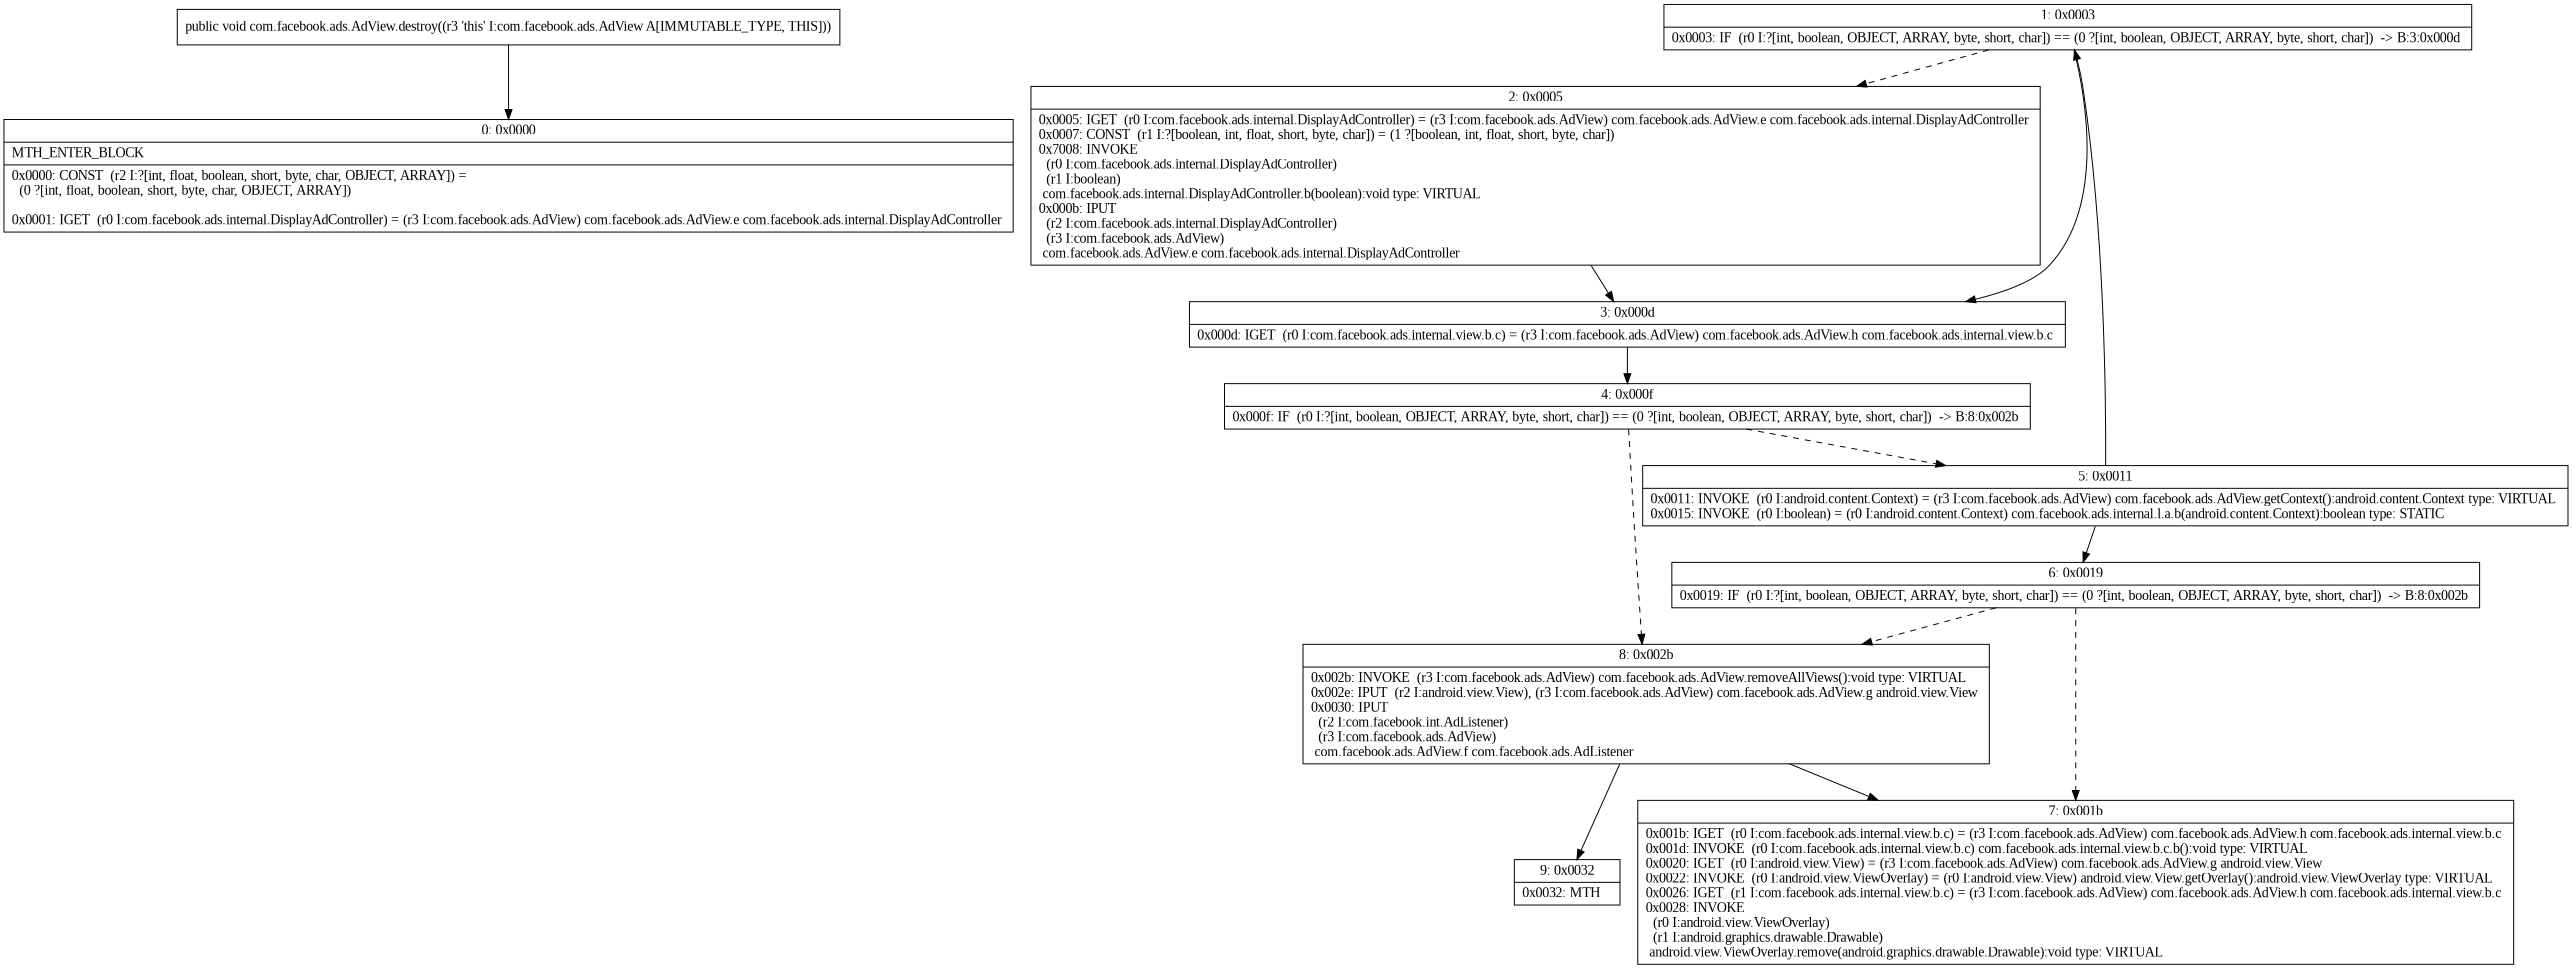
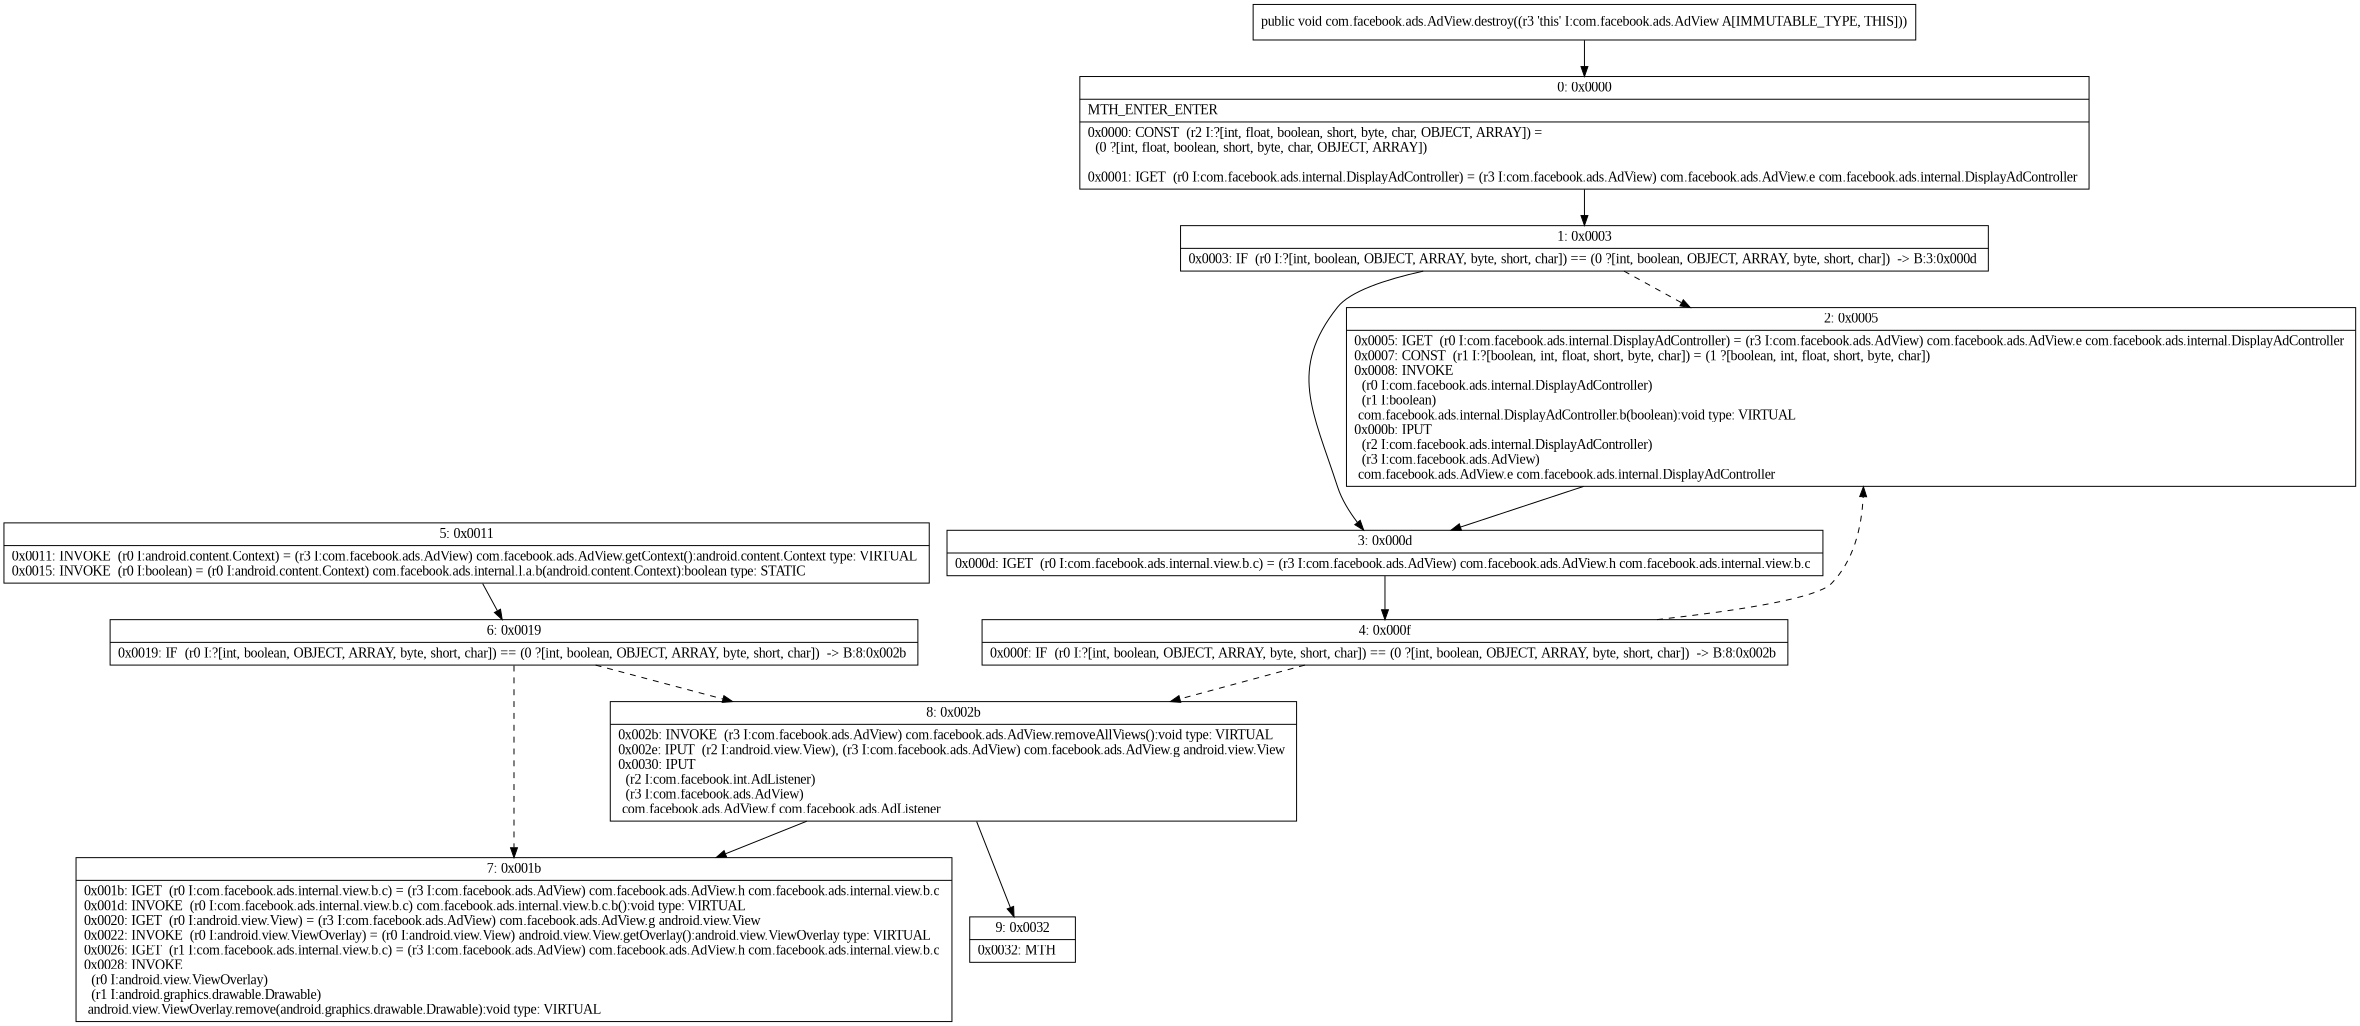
  digraph {
    fontname="Liberation Serif"
    node [fontname="Liberation Serif" shape=record]
    edge [fontname="Liberation Serif"]
-   n1 [label="{0\:\ 0x0000|MTH_ENTER_BLOCK\l|0x0000: CONST  (r2 I:?[int, float, boolean, short, byte, char, OBJECT, ARRAY]) = \l  (0 ?[int, float, boolean, short, byte, char, OBJECT, ARRAY])\l \l0x0001: IGET  (r0 I:com.facebook.ads.internal.DisplayAdController) = (r3 I:com.facebook.ads.AdView) com.facebook.ads.AdView.e com.facebook.ads.internal.DisplayAdController \l}"]
+   n1 [label="{0\:\ 0x0000|MTH_ENTER_ENTER\l|0x0000: CONST  (r2 I:?[int, float, boolean, short, byte, char, OBJECT, ARRAY]) = \l  (0 ?[int, float, boolean, short, byte, char, OBJECT, ARRAY])\l \l0x0001: IGET  (r0 I:com.facebook.ads.internal.DisplayAdController) = (r3 I:com.facebook.ads.AdView) com.facebook.ads.AdView.e com.facebook.ads.internal.DisplayAdController \l}"]
    n2 [label="{1\:\ 0x0003|0x0003: IF  (r0 I:?[int, boolean, OBJECT, ARRAY, byte, short, char]) == (0 ?[int, boolean, OBJECT, ARRAY, byte, short, char])  \-\> B:3:0x000d \l}"]
-   n3 [label="{2\:\ 0x0005|0x0005: IGET  (r0 I:com.facebook.ads.internal.DisplayAdController) = (r3 I:com.facebook.ads.AdView) com.facebook.ads.AdView.e com.facebook.ads.internal.DisplayAdController \l0x0007: CONST  (r1 I:?[boolean, int, float, short, byte, char]) = (1 ?[boolean, int, float, short, byte, char]) \l0x7008: INVOKE  \l  (r0 I:com.facebook.ads.internal.DisplayAdController)\l  (r1 I:boolean)\l com.facebook.ads.internal.DisplayAdController.b(boolean):void type: VIRTUAL \l0x000b: IPUT  \l  (r2 I:com.facebook.ads.internal.DisplayAdController)\l  (r3 I:com.facebook.ads.AdView)\l com.facebook.ads.AdView.e com.facebook.ads.internal.DisplayAdController \l}"]
+   n3 [label="{2\:\ 0x0005|0x0005: IGET  (r0 I:com.facebook.ads.internal.DisplayAdController) = (r3 I:com.facebook.ads.AdView) com.facebook.ads.AdView.e com.facebook.ads.internal.DisplayAdController \l0x0007: CONST  (r1 I:?[boolean, int, float, short, byte, char]) = (1 ?[boolean, int, float, short, byte, char]) \l0x0008: INVOKE  \l  (r0 I:com.facebook.ads.internal.DisplayAdController)\l  (r1 I:boolean)\l com.facebook.ads.internal.DisplayAdController.b(boolean):void type: VIRTUAL \l0x000b: IPUT  \l  (r2 I:com.facebook.ads.internal.DisplayAdController)\l  (r3 I:com.facebook.ads.AdView)\l com.facebook.ads.AdView.e com.facebook.ads.internal.DisplayAdController \l}"]
    n4 [label="{3\:\ 0x000d|0x000d: IGET  (r0 I:com.facebook.ads.internal.view.b.c) = (r3 I:com.facebook.ads.AdView) com.facebook.ads.AdView.h com.facebook.ads.internal.view.b.c \l}"]
    n5 [label="{4\:\ 0x000f|0x000f: IF  (r0 I:?[int, boolean, OBJECT, ARRAY, byte, short, char]) == (0 ?[int, boolean, OBJECT, ARRAY, byte, short, char])  \-\> B:8:0x002b \l}"]
    n6 [label="{5\:\ 0x0011|0x0011: INVOKE  (r0 I:android.content.Context) = (r3 I:com.facebook.ads.AdView) com.facebook.ads.AdView.getContext():android.content.Context type: VIRTUAL \l0x0015: INVOKE  (r0 I:boolean) = (r0 I:android.content.Context) com.facebook.ads.internal.l.a.b(android.content.Context):boolean type: STATIC \l}"]
    n7 [label="{8\:\ 0x002b|0x002b: INVOKE  (r3 I:com.facebook.ads.AdView) com.facebook.ads.AdView.removeAllViews():void type: VIRTUAL \l0x002e: IPUT  (r2 I:android.view.View), (r3 I:com.facebook.ads.AdView) com.facebook.ads.AdView.g android.view.View \l0x0030: IPUT  \l  (r2 I:com.facebook.int.AdListener)\l  (r3 I:com.facebook.ads.AdView)\l com.facebook.ads.AdView.f com.facebook.ads.AdListener \l}"]
    n8 [label="{6\:\ 0x0019|0x0019: IF  (r0 I:?[int, boolean, OBJECT, ARRAY, byte, short, char]) == (0 ?[int, boolean, OBJECT, ARRAY, byte, short, char])  \-\> B:8:0x002b \l}"]
    n9 [label="{7\:\ 0x001b|0x001b: IGET  (r0 I:com.facebook.ads.internal.view.b.c) = (r3 I:com.facebook.ads.AdView) com.facebook.ads.AdView.h com.facebook.ads.internal.view.b.c \l0x001d: INVOKE  (r0 I:com.facebook.ads.internal.view.b.c) com.facebook.ads.internal.view.b.c.b():void type: VIRTUAL \l0x0020: IGET  (r0 I:android.view.View) = (r3 I:com.facebook.ads.AdView) com.facebook.ads.AdView.g android.view.View \l0x0022: INVOKE  (r0 I:android.view.ViewOverlay) = (r0 I:android.view.View) android.view.View.getOverlay():android.view.ViewOverlay type: VIRTUAL \l0x0026: IGET  (r1 I:com.facebook.ads.internal.view.b.c) = (r3 I:com.facebook.ads.AdView) com.facebook.ads.AdView.h com.facebook.ads.internal.view.b.c \l0x0028: INVOKE  \l  (r0 I:android.view.ViewOverlay)\l  (r1 I:android.graphics.drawable.Drawable)\l android.view.ViewOverlay.remove(android.graphics.drawable.Drawable):void type: VIRTUAL \l}"]
    n10 [label="{9\:\ 0x0032|0x0032: MTH   \l}"]
    n11 [label="{public void com.facebook.ads.AdView.destroy((r3 'this' I:com.facebook.ads.AdView A[IMMUTABLE_TYPE, THIS])) }"]
-   n6 -> n2
+   n1 -> n2
    n2 -> n3 [style=dashed]
    n2 -> n4
    n3 -> n4
    n4 -> n5
-   n5 -> n6 [style=dashed]
+   n5 -> n3 [style=dashed]
    n5 -> n7 [style=dashed]
    n6 -> n8
    n7 -> n9
    n7 -> n10
    n8 -> n7 [style=dashed]
    n8 -> n9 [style=dashed]
    n11 -> n1
  }
